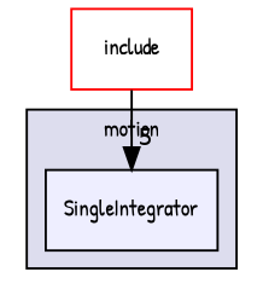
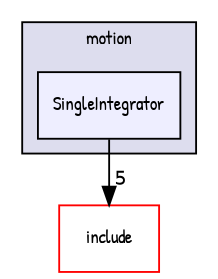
  digraph {
    compound=true
    fontname="Patrick Hand"
    node [fontname="Patrick Hand" fontsize=10 shape=box style=filled]
    n1 [fillcolor="#eeeeff" label=SingleIntegrator pencolor=black]
    n2 [color=red fillcolor=white label=include]
    subgraph cluster_1 {
      bgcolor="#ddddee"
      fontsize=10
      label=motion
      pencolor=black
      n1
    }
-   n2 -> n1 [headlabel=5 labeldistance=1.5 labelfontname=Helvetica labelfontsize=10 fontname="Patrick Hand"]
+   n1 -> n2 [headlabel=5 labeldistance=1.5 labelfontname=Helvetica labelfontsize=10 fontname="Patrick Hand"]
  }
